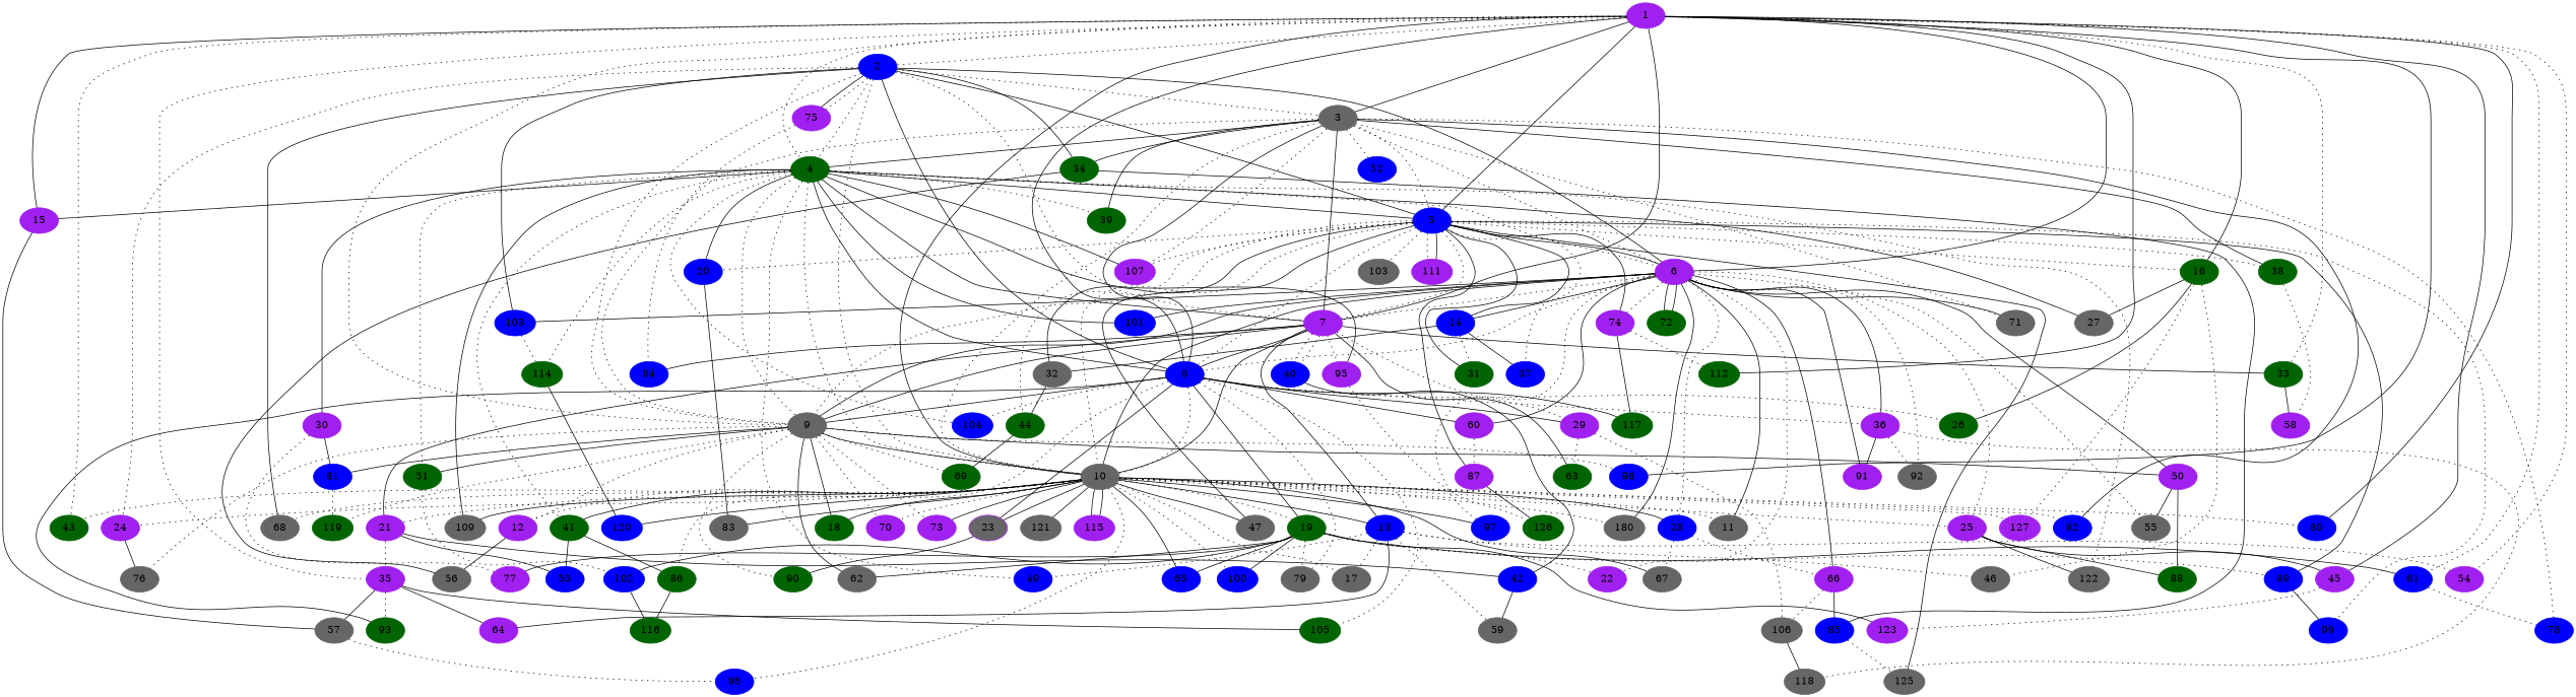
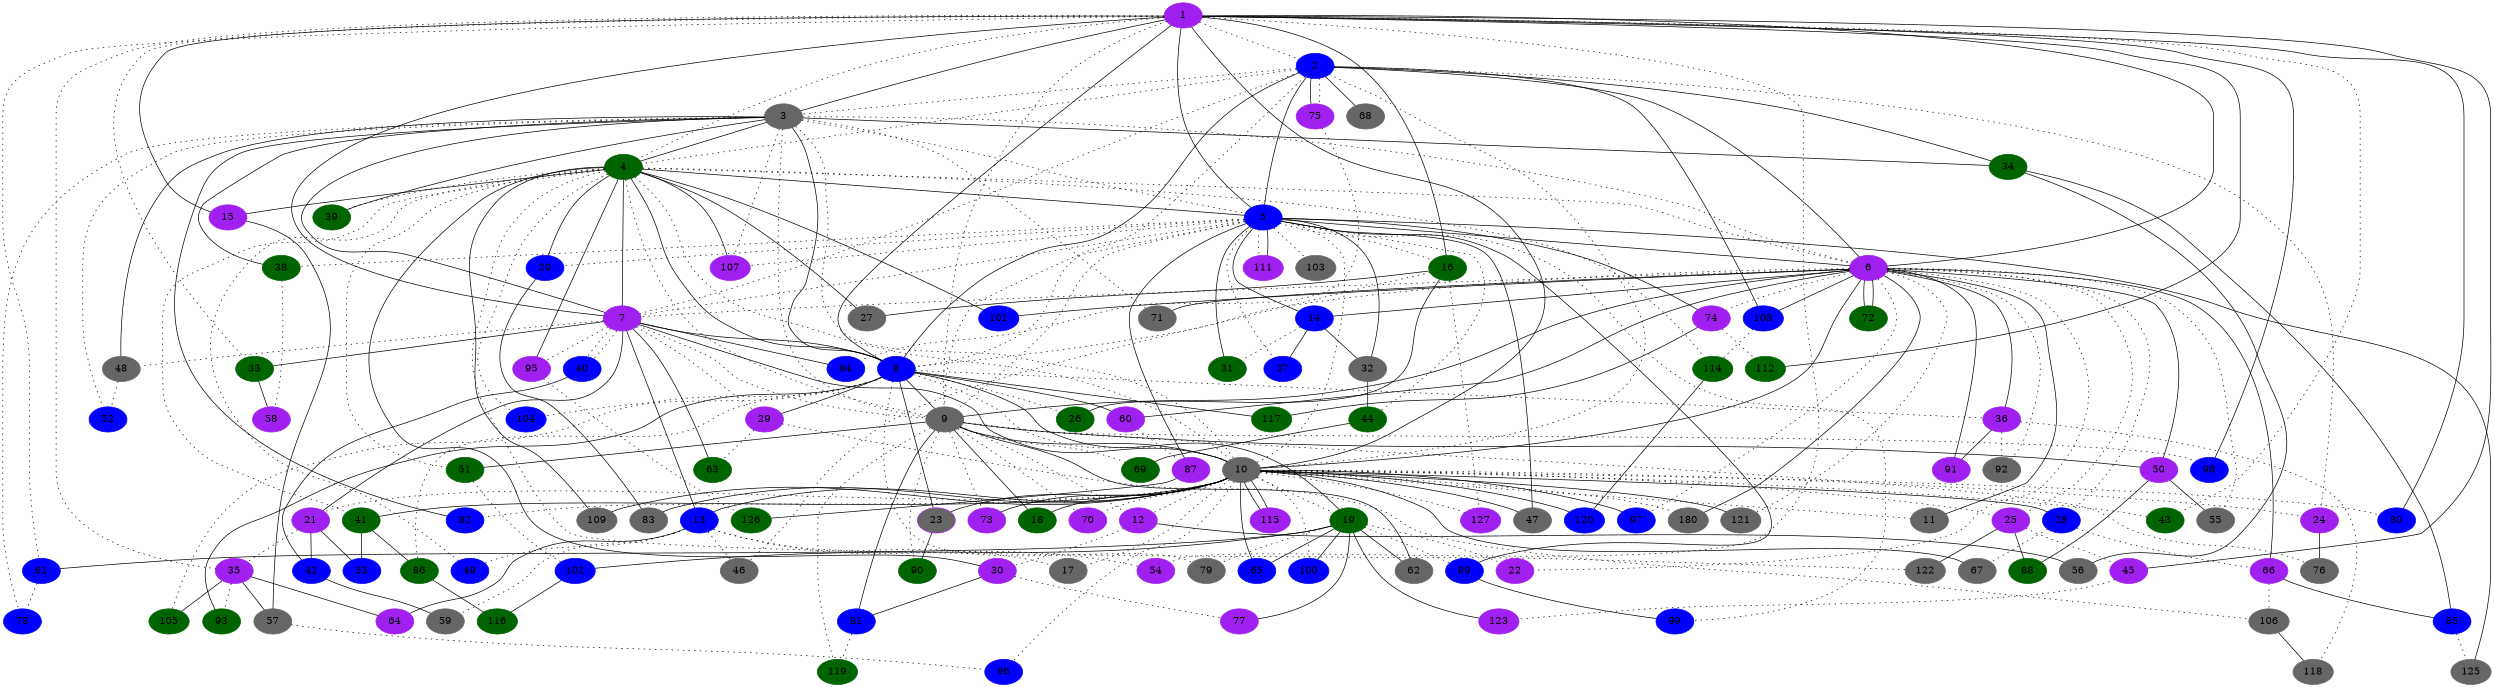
  graph {
    node [color=purple style=filled]
    edge [style=solid]
    2 [color=blue]
    1
    3 [color=gray40]
    4 [color=darkgreen]
    5 [color=blue]
    6
    7
    8 [color=blue]
    9 [color=gray40]
    10 [color=gray40]
    15
    16 [color=darkgreen]
    33 [color=darkgreen]
    35
    43 [color=darkgreen]
    45
    54
    61 [color=blue]
    80 [color=blue]
    98 [color=blue]
    112 [color=darkgreen]
    24
    34 [color=darkgreen]
    68 [color=gray40]
    75
    108 [color=blue]
    38 [color=darkgreen]
    39 [color=darkgreen]
+   48 [color=gray40]
    52 [color=blue]
    71 [color=gray40]
    78 [color=blue]
    82 [color=blue]
    107
    20 [color=blue]
    27 [color=gray40]
    30
    41 [color=darkgreen]
    49 [color=blue]
    51 [color=darkgreen]
    95
    101 [color=blue]
    104 [color=blue]
    109 [color=gray40]
    114 [color=darkgreen]
    122 [color=gray40]
    103 [color=gray40]
    14 [color=blue]
    31 [color=darkgreen]
    32 [color=gray40]
    37 [color=blue]
    44 [color=darkgreen]
    47 [color=gray40]
    74
    87
    89 [color=blue]
    99 [color=blue]
    111
    125 [color=gray40]
    11 [color=gray40]
    22
    25
    28 [color=blue]
    36
    50
    55 [color=gray40]
    60
    66
    72 [color=darkgreen]
    91
    92 [color=gray40]
    97 [color=blue]
    n73 [color=gray40 label=180]
    121 [color=gray40]
    13 [color=blue]
    21
    29
    40 [color=blue]
    63 [color=darkgreen]
    84 [color=blue]
    19 [color=darkgreen]
    23 [fillcolor=gray40]
    26 [color=darkgreen]
    79 [color=gray40]
    86 [color=darkgreen]
    93 [color=darkgreen]
    105 [color=darkgreen]
    117 [color=darkgreen]
    12
    18 [color=darkgreen]
    62 [color=gray40]
    69 [color=darkgreen]
    70
    73
    76 [color=gray40]
    81 [color=blue]
    90 [color=darkgreen]
    119 [color=darkgreen]
    17 [color=gray40]
    65 [color=blue]
    67 [color=gray40]
    83 [color=gray40]
    96 [color=blue]
    100 [color=blue]
    115
    120 [color=blue]
    n107 [label=127]
    57 [color=gray40]
    46 [color=gray40]
    58
    64
    123
    56 [color=gray40]
    85 [color=blue]
    77
    53 [color=blue]
    102 [color=blue]
    126 [color=darkgreen]
    88 [color=darkgreen]
    118 [color=gray40]
    106 [color=gray40]
    59 [color=gray40]
    42 [color=blue]
    116 [color=darkgreen]
    2 -- 3 [style=dotted]
    2 -- 4 [style=dotted]
    2 -- 5
    2 -- 6
    2 -- 7 [style=dotted]
    2 -- 8
    2 -- 9 [style=dotted]
    2 -- 10 [style=dotted]
    2 -- 24 [style=dotted]
    2 -- 34
    2 -- 68
    2 -- 75
    2 -- 75 [style=dotted]
    2 -- 108
    1 -- 2 [style=dotted]
    1 -- 3
    1 -- 4 [style=dotted]
    1 -- 5
    1 -- 6
    1 -- 7
    1 -- 8
    1 -- 9 [style=dotted]
    1 -- 10
    1 -- 15
    1 -- 16
    1 -- 33 [style=dotted]
    1 -- 35 [style=dotted]
    1 -- 43 [style=dotted]
    1 -- 45
    1 -- 54 [style=dotted]
    1 -- 61 [style=dotted]
    1 -- 80
    1 -- 98
    1 -- 112
    3 -- 4
    3 -- 5 [style=dotted]
    3 -- 6 [style=dotted]
    3 -- 7
    3 -- 8
    3 -- 9 [style=dotted]
    3 -- 10 [style=dotted]
    3 -- 34
    3 -- 38
    3 -- 39
+   3 -- 48
    3 -- 52 [style=dotted]
    3 -- 71 [style=dotted]
    3 -- 78 [style=dotted]
    3 -- 82
    3 -- 107 [style=dotted]
    4 -- 5
    4 -- 6 [style=dotted]
    4 -- 7
    4 -- 8
    4 -- 9 [style=dotted]
    4 -- 10 [style=dotted]
    4 -- 15
    4 -- 39 [style=dotted]
    4 -- 107
    4 -- 20
    4 -- 27
    4 -- 30
    4 -- 41 [style=dotted]
    4 -- 49 [style=dotted]
    4 -- 51 [style=dotted]
    4 -- 95
    4 -- 101
    4 -- 104 [style=dotted]
    4 -- 109
    4 -- 114 [style=dotted]
    4 -- 122 [style=dotted]
    5 -- 6
    5 -- 7 [style=dotted]
    5 -- 8 [style=dotted]
    5 -- 9 [style=dotted]
    5 -- 10 [style=dotted]
    5 -- 16 [style=dotted]
    5 -- 38 [style=dotted]
    5 -- 107 [style=dotted]
    5 -- 20 [style=dotted]
    5 -- 103 [style=dotted]
    5 -- 14
    5 -- 31
    5 -- 32
    5 -- 37 [style=dotted]
    5 -- 44 [style=dotted]
    5 -- 47
    5 -- 74
    5 -- 87
    5 -- 89
    5 -- 99 [style=dotted]
    5 -- 111 [style=dotted]
    5 -- 111
    5 -- 125
    6 -- 7 [style=dotted]
    6 -- 8 [style=dotted]
    6 -- 9
    6 -- 10
    6 -- 108
    6 -- 71
    6 -- 101
    6 -- 14
    6 -- 74 [style=dotted]
    6 -- 11
    6 -- 22 [style=dotted]
    6 -- 25 [style=dotted]
    6 -- 28 [style=dotted]
    6 -- 36
    6 -- 50
    6 -- 55 [style=dotted]
    6 -- 60
    6 -- 66
    6 -- 72
    6 -- 72
    6 -- 91
    6 -- 92 [style=dotted]
    6 -- 97 [style=dotted]
    6 -- n73
+   6 -- 121 [style=dotted]
    7 -- 8
-   7 -- 9
+   7 -- 9 [style=dotted]
    7 -- 10
    7 -- 33
+   7 -- 48 [style=dotted]
    7 -- 95 [style=dotted]
    7 -- 13
    7 -- 21
    7 -- 29 [style=dotted]
    7 -- 40 [style=dotted]
    7 -- 40 [style=dotted]
    7 -- 63
    7 -- 84
    8 -- 9
    8 -- 10 [style=dotted]
    8 -- 104 [style=dotted]
    8 -- 36 [style=dotted]
    8 -- 60
    8 -- 29
    8 -- 19
    8 -- 23
    8 -- 26 [style=dotted]
    8 -- 79 [style=dotted]
    8 -- 86 [style=dotted]
    8 -- 93
    8 -- 105 [style=dotted]
    8 -- 117
    9 -- 10
    9 -- 98 [style=dotted]
    9 -- 51
    9 -- 50
    9 -- 12 [style=dotted]
    9 -- 18
    9 -- 62
    9 -- 69 [style=dotted]
    9 -- 70 [style=dotted]
    9 -- 73 [style=dotted]
    9 -- 76 [style=dotted]
    9 -- 81
    9 -- 90 [style=dotted]
    9 -- 119 [style=dotted]
    10 -- 43 [style=dotted]
    10 -- 80 [style=dotted]
    10 -- 24 [style=dotted]
-   10 -- 68 [style=dotted]
    10 -- 82 [style=dotted]
    10 -- 41
    10 -- 109
    10 -- 47
    10 -- 11 [style=dotted]
    10 -- 25 [style=dotted]
    10 -- 28
    10 -- 97
    10 -- n73 [style=dotted]
    10 -- 121
    10 -- 13
    10 -- 21 [style=dotted]
    10 -- 19 [style=dotted]
    10 -- 23
    10 -- 12 [style=dotted]
    10 -- 18
    10 -- 70 [style=dotted]
    10 -- 73
    10 -- 17 [style=dotted]
    10 -- 65
    10 -- 67
    10 -- 83
    10 -- 96 [style=dotted]
    10 -- 100 [style=dotted]
    10 -- 115
    10 -- 115
    10 -- 120
    10 -- n107 [style=dotted]
    15 -- 57
    16 -- 27
    16 -- 26
    16 -- n107 [style=dotted]
    16 -- 46 [style=dotted]
    33 -- 58
    35 -- 93 [style=dotted]
    35 -- 105
    35 -- 57
    35 -- 64
    45 -- 123 [style=dotted]
    61 -- 78 [style=dotted]
    24 -- 76
    34 -- 56
    34 -- 85
    75 -- 84 [style=dotted]
    108 -- 114 [style=dotted]
    38 -- 58 [style=dotted]
+   48 -- 52 [style=dotted]
    20 -- 83
    30 -- 81
    30 -- 77 [style=dotted]
    41 -- 86
    41 -- 53
    51 -- 102 [style=dotted]
    95 -- 126 [style=dotted]
    114 -- 120
    14 -- 31 [style=dotted]
    14 -- 32
    14 -- 37
    32 -- 44
    44 -- 69
    74 -- 112 [style=dotted]
    74 -- 117
    87 -- 126
    89 -- 99
-   25 -- 45
+   25 -- 45 [style=dotted]
    25 -- 122
    25 -- 88
    28 -- 66 [style=dotted]
    28 -- 67 [style=dotted]
    36 -- 91
    36 -- 92 [style=dotted]
    36 -- 118 [style=dotted]
    50 -- 55
    50 -- 88
    60 -- 87 [style=dotted]
    66 -- 85
    66 -- 106 [style=dotted]
    13 -- 54 [style=dotted]
    13 -- 49 [style=dotted]
    13 -- 17 [style=dotted]
    13 -- 46 [style=dotted]
    13 -- 64
    13 -- 59 [style=dotted]
    21 -- 35 [style=dotted]
    21 -- 53
    21 -- 42
    29 -- 63 [style=dotted]
    29 -- 106 [style=dotted]
    40 -- 42
    19 -- 61
    19 -- 89 [style=dotted]
    19 -- 22 [style=dotted]
    19 -- 79 [style=dotted]
    19 -- 62
    19 -- 65
    19 -- 100
    19 -- 123
    19 -- 77
    19 -- 102
    23 -- 90
    86 -- 116
+   12 -- 30 [style=dotted]
    12 -- 56
    81 -- 119 [style=dotted]
    57 -- 96 [style=dotted]
    85 -- 125 [style=dotted]
    102 -- 116
    106 -- 118
    42 -- 59
  }
